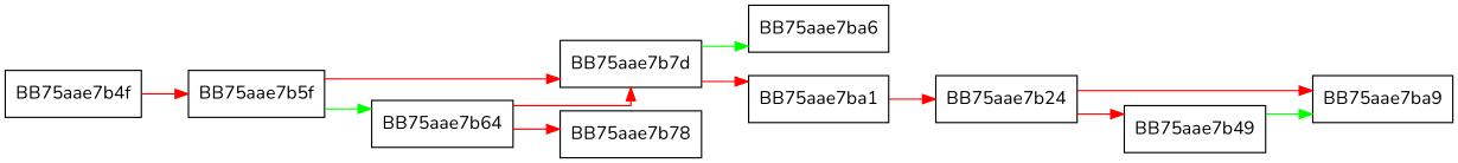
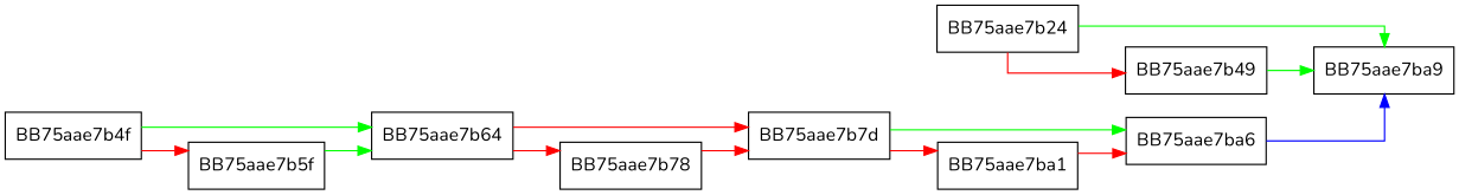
  digraph {
    fontname=Nunito
    rankdir=LR
    splines=ortho
    node [fontname=Nunito shape=box]
    edge [color=red fontname=Nunito]
    BB75aae7b24
    BB75aae7ba9
    BB75aae7b49
    BB75aae7b4f
    BB75aae7b64
    BB75aae7b5f
    BB75aae7b7d
    BB75aae7b78
    BB75aae7ba6
    BB75aae7ba1
-   BB75aae7b24 -> BB75aae7ba9
+   BB75aae7b24 -> BB75aae7ba9 [color=green]
    BB75aae7b24 -> BB75aae7b49
    BB75aae7b49 -> BB75aae7ba9 [color=green]
+   BB75aae7b4f -> BB75aae7b64 [color=green]
    BB75aae7b4f -> BB75aae7b5f
    BB75aae7b64 -> BB75aae7b7d
    BB75aae7b64 -> BB75aae7b78
    BB75aae7b5f -> BB75aae7b64 [color=green]
    BB75aae7b7d -> BB75aae7ba6 [color=green]
    BB75aae7b7d -> BB75aae7ba1
-   BB75aae7b5f -> BB75aae7b7d
-   BB75aae7ba1 -> BB75aae7b24
+   BB75aae7b78 -> BB75aae7b7d
+   BB75aae7ba6 -> BB75aae7ba9 [color=blue]
+   BB75aae7ba1 -> BB75aae7ba6
  }
